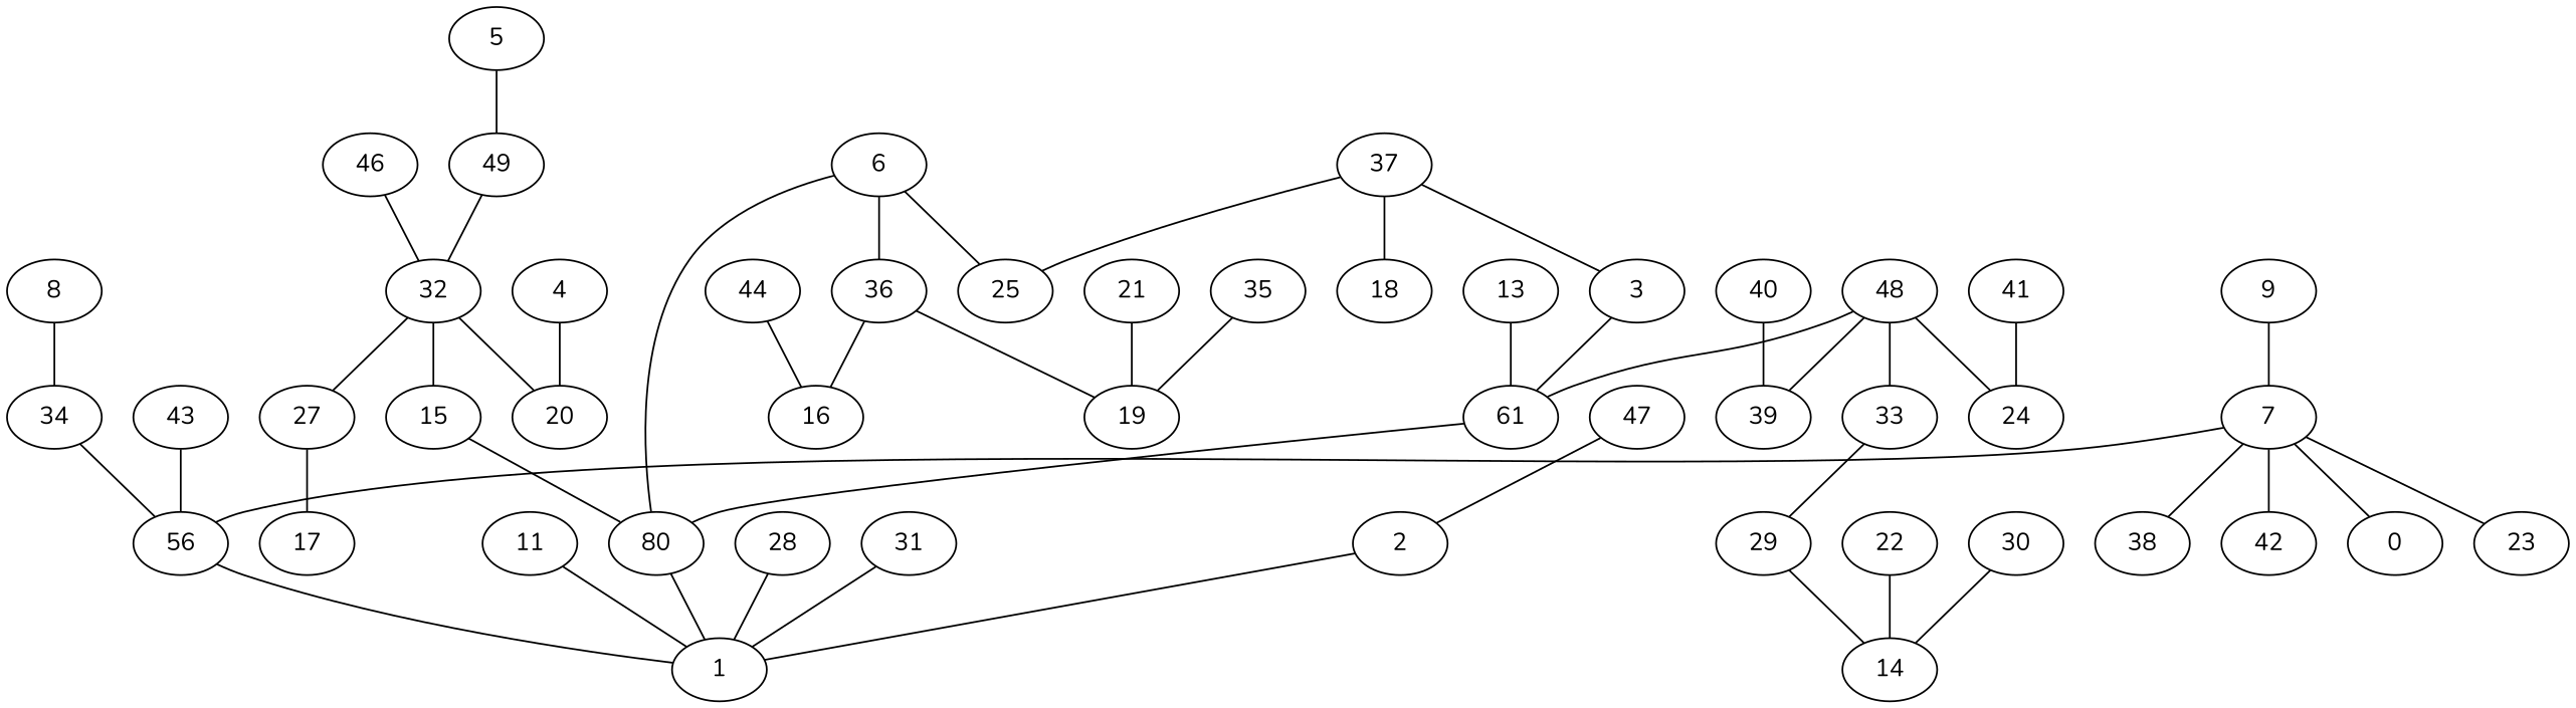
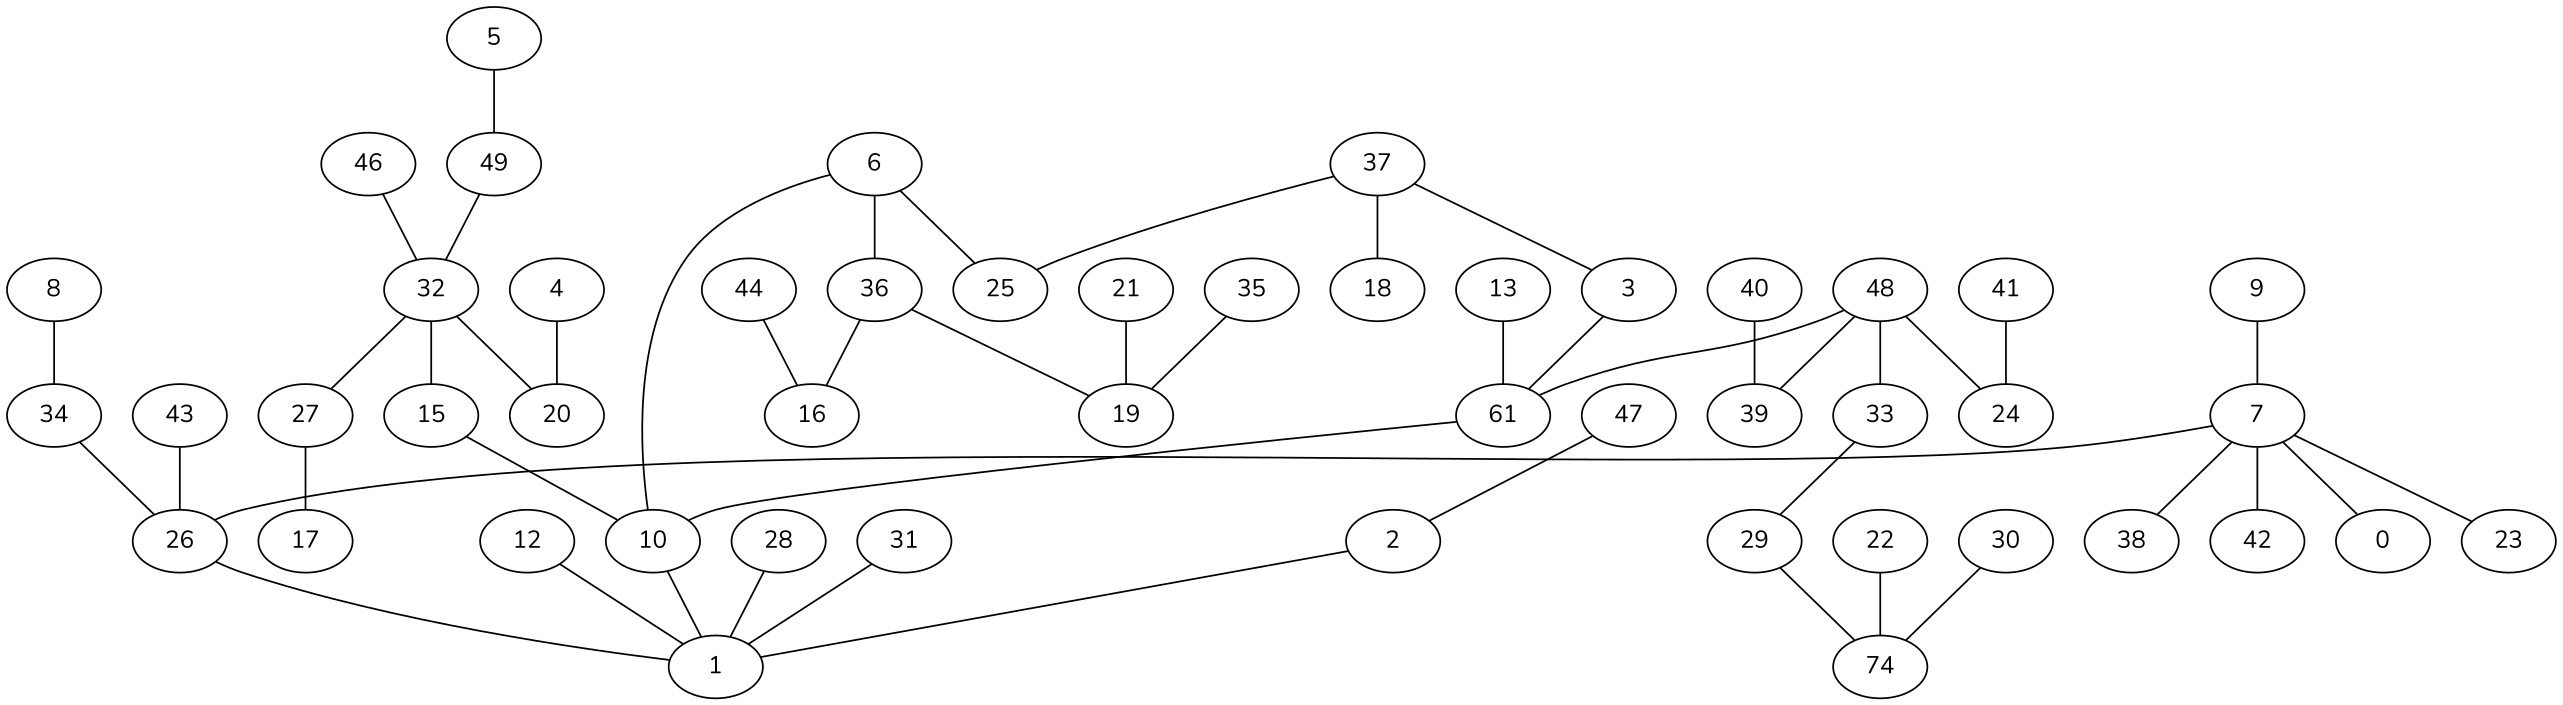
  digraph {
    fontname=Nunito
    node [fontname=Nunito]
    edge [color=black dir=none fontname=Nunito]
    8
    34
-   26 [label=56]
+   26
    37
    18
    25
    3
    46
    32
    20
    27
    15
    47
    2
    1
    44
    16
-   12 [label=11]
+   12
    22
-   14
+   14 [label=74]
    5
    49
    9
    7
    38
    42
    0
    23
    33
    29
    17
-   10 [label=80]
+   10
    48
    39
    24
    n36 [label=61]
    35
    19
    28
    41
    30
    6
    36
    13
    43
    4
    40
    31
    21
    subgraph sub_1 {
      8
      34
      26
      37
      18
      25
      3
      46
      32
      20
      27
      15
      47
      2
      1
      44
      16
      12
      22
      14
      5
      49
      9
      7
      38
      42
      0
      23
      33
      29
      17
      10
      48
      39
      24
      n36
      35
      19
      28
      41
      30
      6
      36
      13
      43
      4
      40
      31
      21
    }
    8 -> 34
    34 -> 26
    26 -> 1
    37 -> 18
    37 -> 25
    37 -> 3
    3 -> n36
    46 -> 32
    32 -> 20
    32 -> 27
    32 -> 15
    27 -> 17
    15 -> 10
    47 -> 2
    2 -> 1
    44 -> 16
    12 -> 1
    22 -> 14
    5 -> 49
    49 -> 32
    9 -> 7
    7 -> 26
    7 -> 38
    7 -> 42
    7 -> 0
    7 -> 23
    33 -> 29
    29 -> 14
    10 -> 1
    48 -> 33
    48 -> 39
    48 -> 24
    48 -> n36
    n36 -> 10
    35 -> 19
    28 -> 1
    41 -> 24
    30 -> 14
    6 -> 25
    6 -> 10
    6 -> 36
    36 -> 16
    36 -> 19
    13 -> n36
    43 -> 26
    4 -> 20
    40 -> 39
    31 -> 1
    21 -> 19
  }
